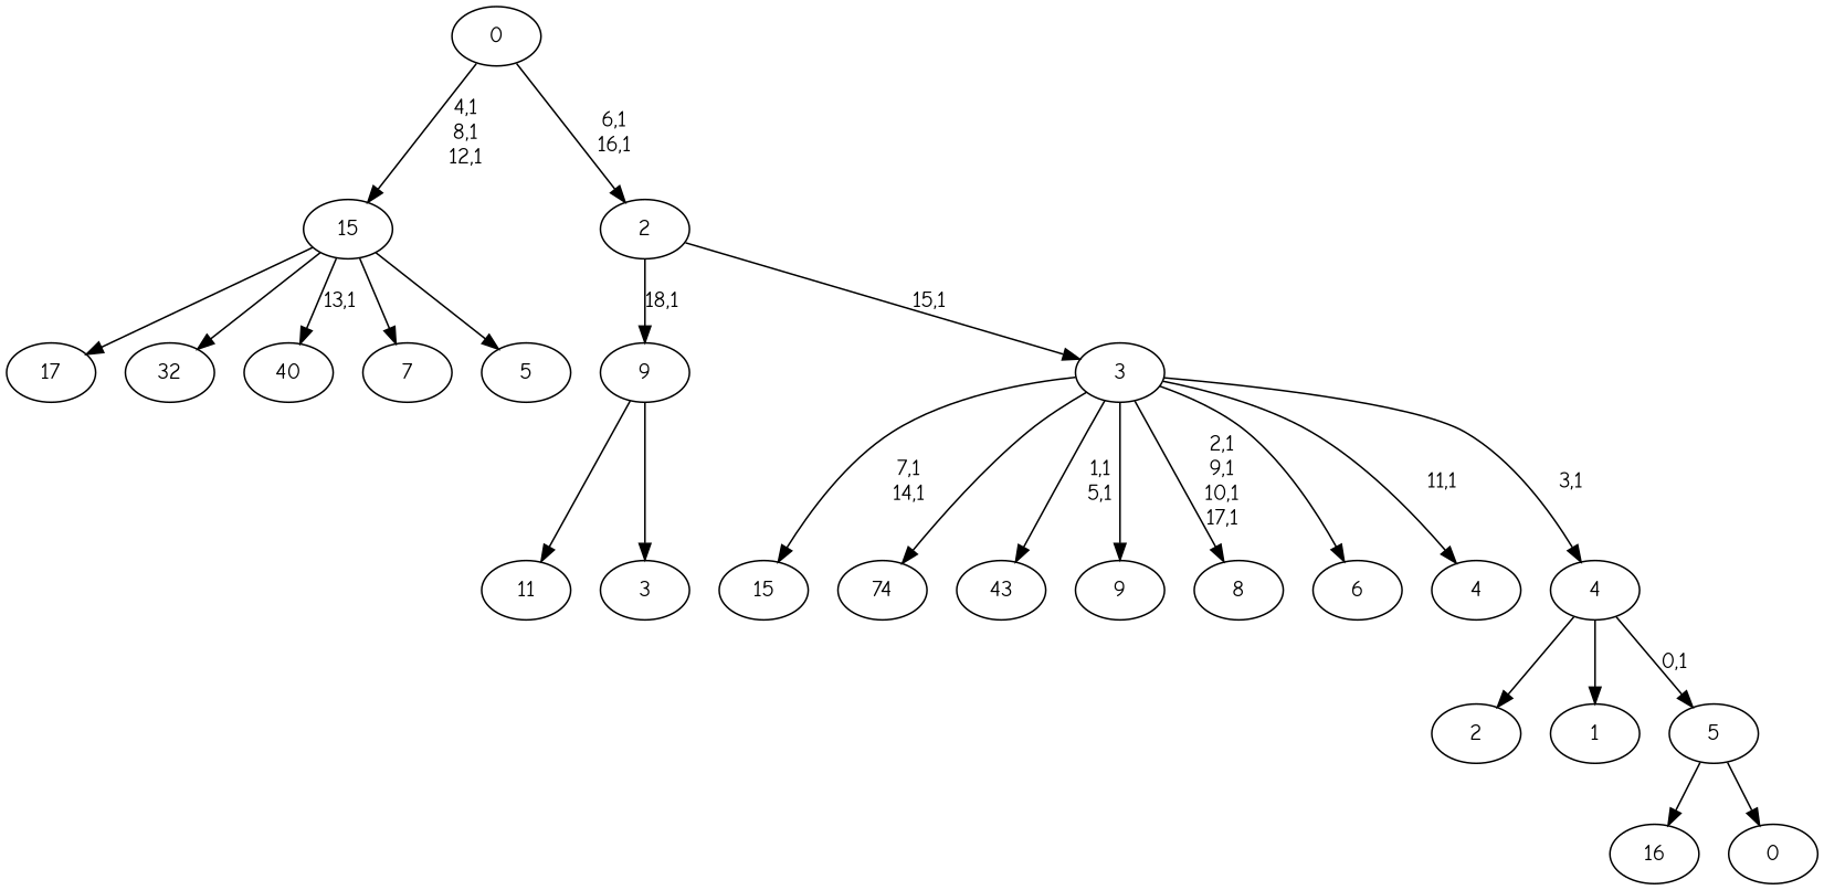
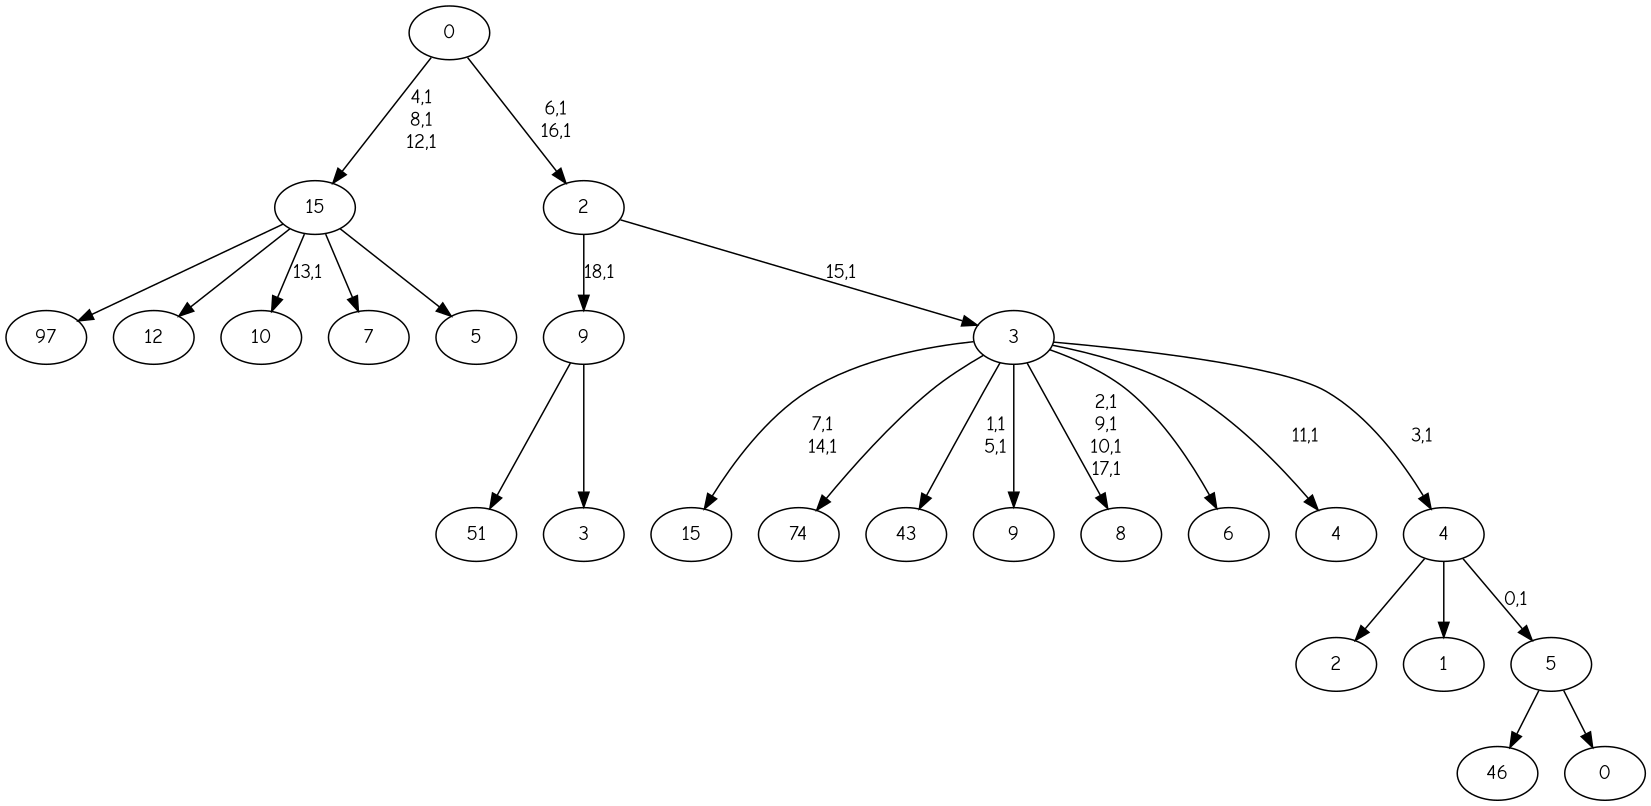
  digraph {
    fontname="Comic Neue"
    node [fontname="Comic Neue"]
    edge [fontname="Comic Neue"]
-   n1 [label=17]
-   n2 [label=16]
+   n1 [label=97]
+   n2 [label=46]
    n3 [label=15]
    n4 [label=74]
    n5 [label=43]
-   n6 [label=32]
-   n7 [label=11]
-   n8 [label=40]
+   n6 [label=12]
+   n7 [label=51]
+   n8 [label=10]
    n9 [label=9]
    n10 [label=8]
    n11 [label=7]
    n12 [label=6]
    n13 [label=5]
    15
    n15 [label=4]
    n16 [label=3]
    9
    n18 [label=2]
    n19 [label=1]
    n20 [label=0]
    5
    4
    3
    2
    0
    15 -> n1
    15 -> n6
    15 -> n8 [label="13,1"]
    15 -> n11
    15 -> n13
    9 -> n7
    9 -> n16
    5 -> n2
    5 -> n20
    4 -> n18
    4 -> n19
    4 -> 5 [label="0,1"]
    3 -> n3 [label="7,1\n14,1"]
    3 -> n4
    3 -> n5 [label="1,1\n5,1"]
    3 -> n9
    3 -> n10 [label="2,1\n9,1\n10,1\n17,1"]
    3 -> n12
    3 -> n15 [label="11,1"]
    3 -> 4 [label="3,1"]
    2 -> 9 [label="18,1"]
    2 -> 3 [label="15,1"]
    0 -> 15 [label="4,1\n8,1\n12,1"]
    0 -> 2 [label="6,1\n16,1"]
  }
